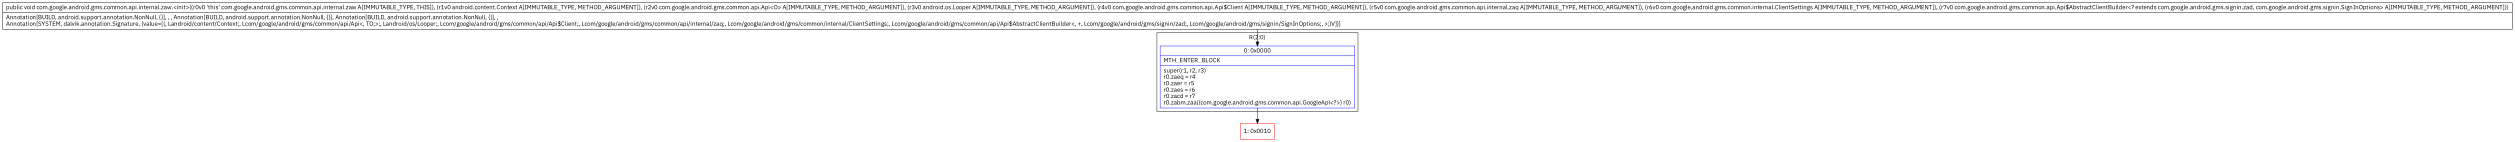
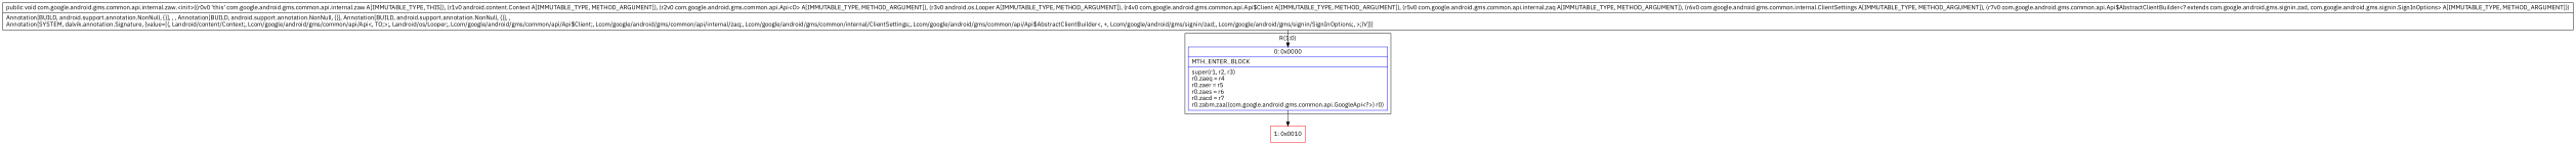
  digraph {
    fontname="IBM Plex Sans"
    node [shape=record fontname="IBM Plex Sans"]
    edge [fontname="IBM Plex Sans"]
    n1 [color=blue label="{0\:\ 0x0000|MTH_ENTER_BLOCK\l|super(r1, r2, r3)\lr0.zaeq = r4\lr0.zaer = r5\lr0.zaes = r6\lr0.zacd = r7\lr0.zabm.zaa((com.google.android.gms.common.api.GoogleApi\<?\>) r0)\l}"]
    n2 [color=red label="{1\:\ 0x0010}"]
    n3 [label="{public void com.google.android.gms.common.api.internal.zaw.\<init\>((r0v0 'this' com.google.android.gms.common.api.internal.zaw A[IMMUTABLE_TYPE, THIS]), (r1v0 android.content.Context A[IMMUTABLE_TYPE, METHOD_ARGUMENT]), (r2v0 com.google.android.gms.common.api.Api\<O\> A[IMMUTABLE_TYPE, METHOD_ARGUMENT]), (r3v0 android.os.Looper A[IMMUTABLE_TYPE, METHOD_ARGUMENT]), (r4v0 com.google.android.gms.common.api.Api$Client A[IMMUTABLE_TYPE, METHOD_ARGUMENT]), (r5v0 com.google.android.gms.common.api.internal.zaq A[IMMUTABLE_TYPE, METHOD_ARGUMENT]), (r6v0 com.google.android.gms.common.internal.ClientSettings A[IMMUTABLE_TYPE, METHOD_ARGUMENT]), (r7v0 com.google.android.gms.common.api.Api$AbstractClientBuilder\<? extends com.google.android.gms.signin.zad, com.google.android.gms.signin.SignInOptions\> A[IMMUTABLE_TYPE, METHOD_ARGUMENT]))  | Annotation[BUILD, android.support.annotation.NonNull, \{\}], , , Annotation[BUILD, android.support.annotation.NonNull, \{\}], Annotation[BUILD, android.support.annotation.NonNull, \{\}], , \lAnnotation[SYSTEM, dalvik.annotation.Signature, \{value=[(, Landroid\/content\/Context;, Lcom\/google\/android\/gms\/common\/api\/Api\<, TO;\>;, Landroid\/os\/Looper;, Lcom\/google\/android\/gms\/common\/api\/Api$Client;, Lcom\/google\/android\/gms\/common\/api\/internal\/zaq;, Lcom\/google\/android\/gms\/common\/internal\/ClientSettings;, Lcom\/google\/android\/gms\/common\/api\/Api$AbstractClientBuilder\<, +, Lcom\/google\/android\/gms\/signin\/zad;, Lcom\/google\/android\/gms\/signin\/SignInOptions;, \>;)V]\}]\l}"]
    subgraph cluster_1 {
-     label="R(2:0)"
+     label="R(1:0)"
      n1
    }
    n1 -> n2
    n3 -> n1
  }
